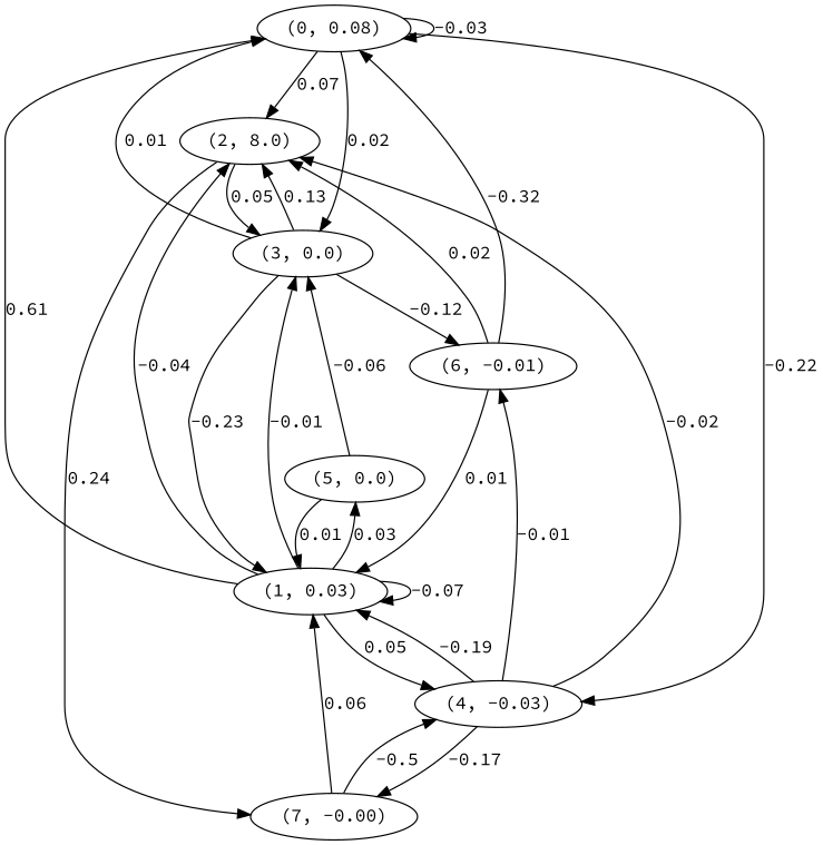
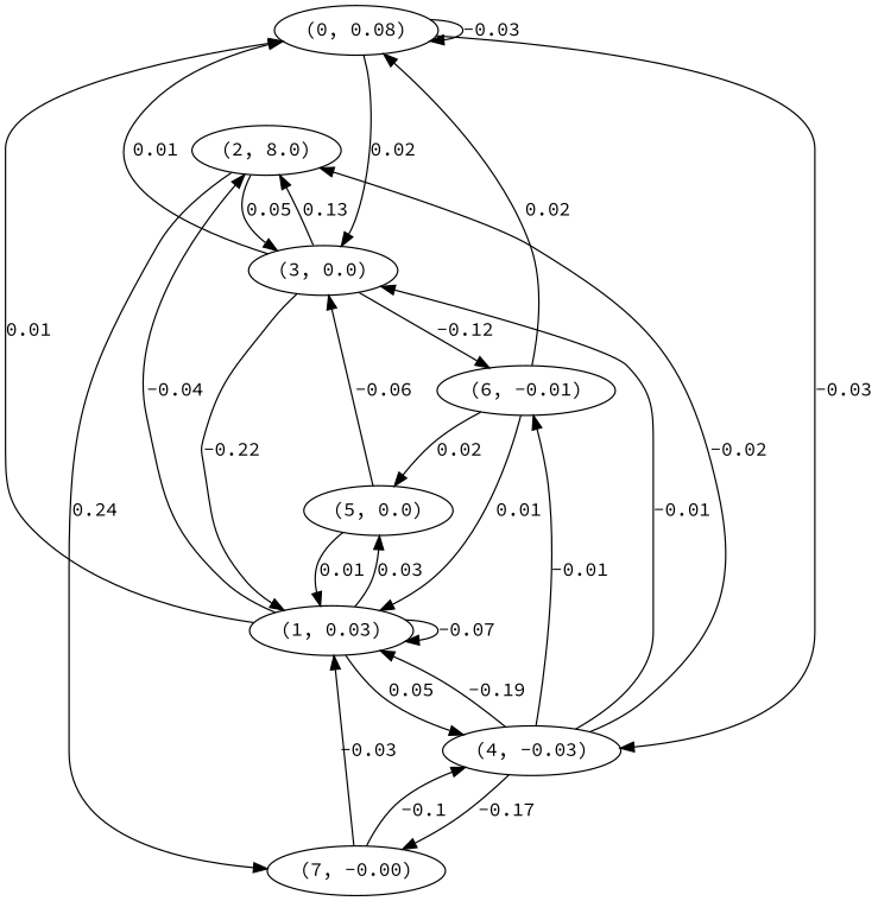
  digraph {
    fontname="Source Code Pro"
    node [fontname="Source Code Pro"]
    edge [fontname="Source Code Pro"]
    n1 [label="(0, 0.08)"]
    n2 [label="(2, 8.0)"]
    n3 [label="(3, 0.0)"]
    n4 [label="(4, -0.03)"]
    n5 [label="(7, -0.00)"]
    n6 [label="(1, 0.03)"]
    n7 [label="(6, -0.01)"]
    n8 [label="(5, 0.0)"]
    n1 -> n1 [label=-0.03]
-   n1 -> n2 [label=0.07]
    n1 -> n3 [label=0.02]
-   n1 -> n4 [label=-0.22]
+   n1 -> n4 [label=-0.03]
    n2 -> n3 [label=0.05]
    n2 -> n5 [label=0.24]
    n3 -> n1 [label=0.01]
    n3 -> n2 [label=0.13]
-   n3 -> n6 [label=-0.23]
+   n3 -> n6 [label=-0.22]
    n3 -> n7 [label=-0.12]
    n4 -> n2 [label=-0.02]
    n4 -> n5 [label=-0.17]
    n4 -> n6 [label=-0.19]
    n4 -> n7 [label=-0.01]
-   n5 -> n4 [label=-0.5]
-   n5 -> n6 [label=0.06]
-   n6 -> n1 [label=0.61]
+   n5 -> n4 [label=-0.1]
+   n5 -> n6 [label=-0.03]
+   n6 -> n1 [label=0.01]
    n6 -> n2 [label=-0.04]
-   n6 -> n3 [label=-0.01]
+   n4 -> n3 [label=-0.01]
    n6 -> n4 [label=0.05]
    n6 -> n6 [label=-0.07]
    n6 -> n8 [label=0.03]
-   n7 -> n1 [label=-0.32]
+   n7 -> n1 [label=0.02]
    n7 -> n6 [label=0.01]
-   n7 -> n2 [label=0.02]
+   n7 -> n8 [label=0.02]
    n8 -> n3 [label=-0.06]
    n8 -> n6 [label=0.01]
  }
